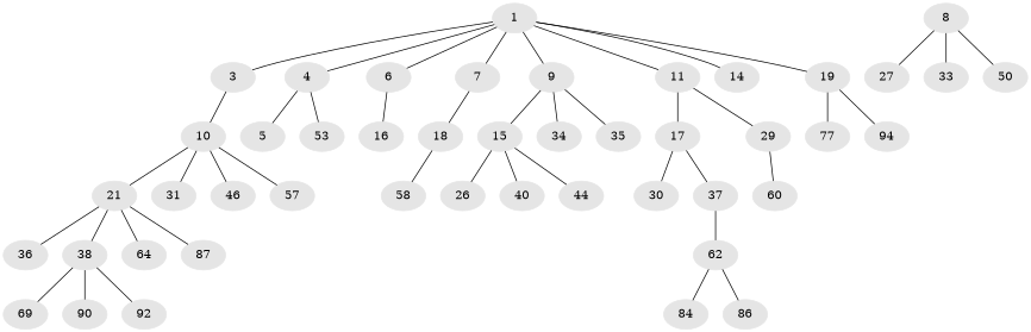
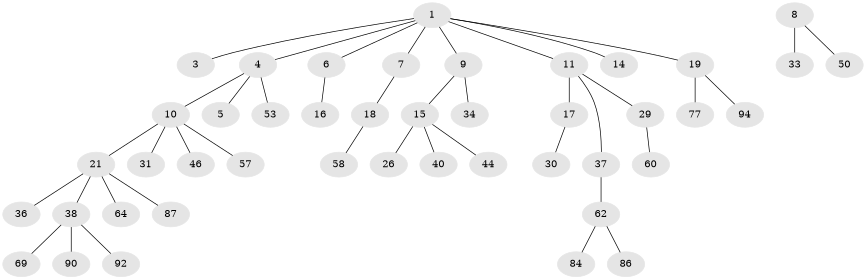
  graph {
    node [color=gray90 style=filled]
    1 [super="+2+56"]
    3 [super="+61+48+55"]
    4 [super="+12"]
    6 [super="+22+28+32"]
    7
    9
    11 [super="+23"]
    14 [super="+51"]
    19
    10 [super="+24+20"]
    5
    53 [super="+78"]
    16
    18
    15 [super="+58"]
    34 [super="+45"]
-   35 [super="+67"]
    17
    29 [super="+63+52"]
    37 [super="+41+47"]
    77 [super="+85"]
    94
    21 [super="+25+39"]
    31
    46
    57
    8 [super="+13"]
-   27 [super="+70"]
    33 [super="+42"]
    50 [super="+65"]
    n31 [label=58]
    26 [super="+81"]
    40 [super="+43"]
    44 [super="+71"]
    36 [super="+89"]
    38 [super="+49"]
    64
    87
    30
    60
    62
    69
    90
    92
    84
    86 [super="+91"]
    1 -- 3
    1 -- 4
    1 -- 6
    1 -- 7
    1 -- 9
    1 -- 11
    1 -- 14
    1 -- 19
-   3 -- 10
+   4 -- 10
    4 -- 5
    4 -- 53
    6 -- 16
    7 -- 18
    9 -- 15
    9 -- 34
-   9 -- 35
    11 -- 17
    11 -- 29
-   17 -- 37
+   11 -- 37
    19 -- 77
    19 -- 94
    10 -- 21
    10 -- 31
    10 -- 46
    10 -- 57
    18 -- n31
    15 -- 26
    15 -- 40
    15 -- 44
    17 -- 30
    29 -- 60
    37 -- 62
    21 -- 36
    21 -- 38
    21 -- 64
    21 -- 87
-   8 -- 27
    8 -- 33
    8 -- 50
    38 -- 69
    38 -- 90
    38 -- 92
    62 -- 84
    62 -- 86
  }
